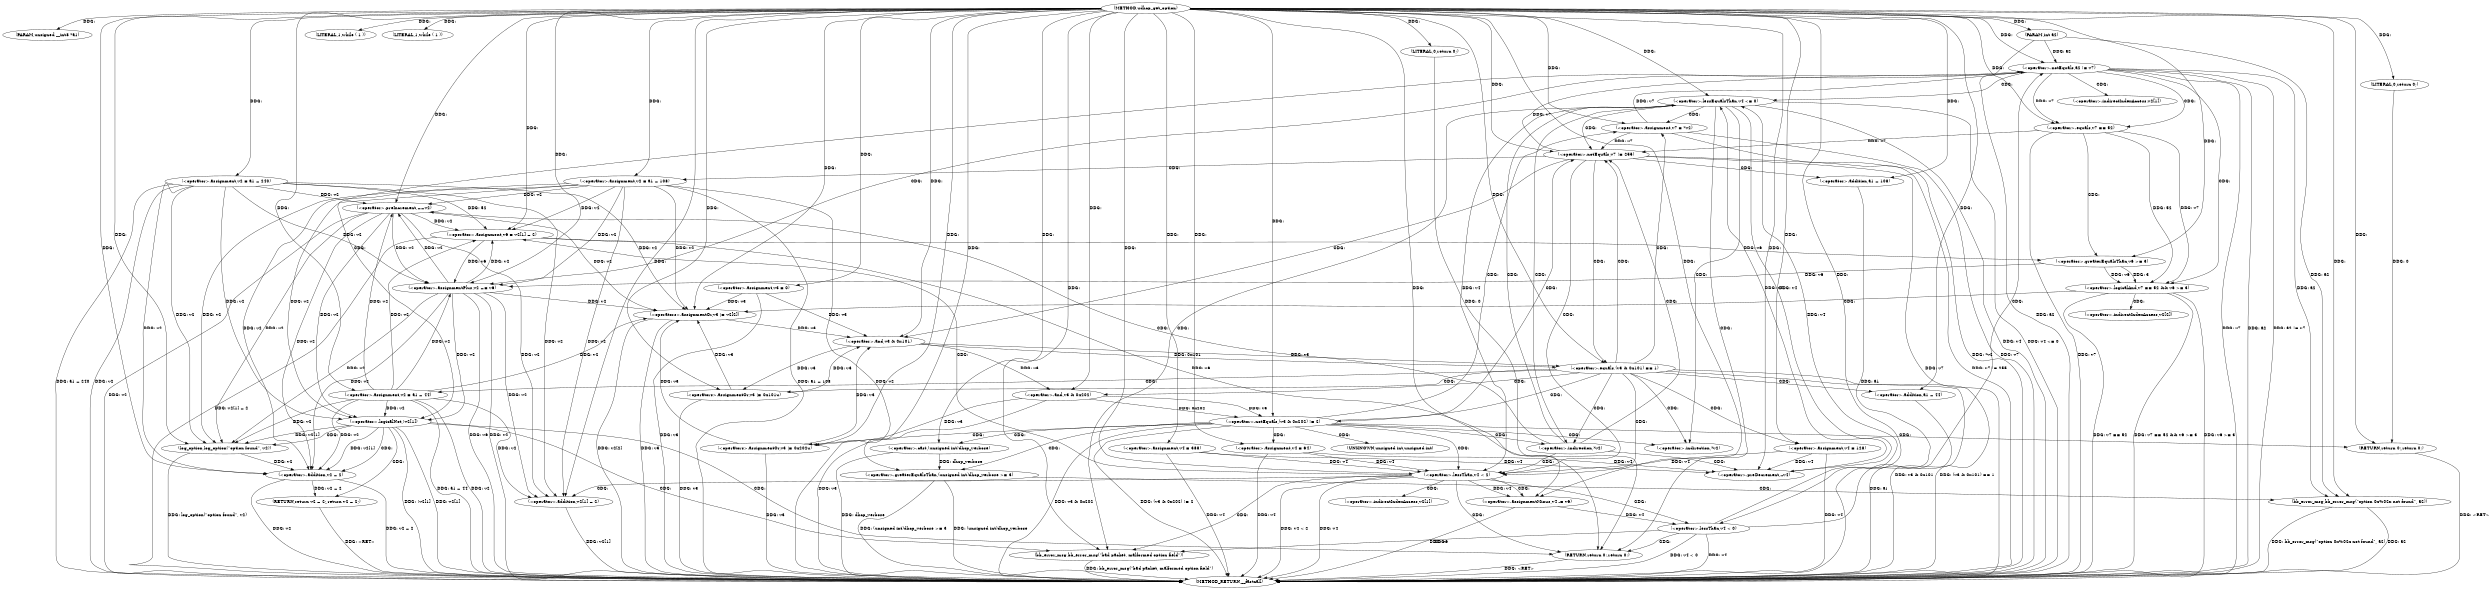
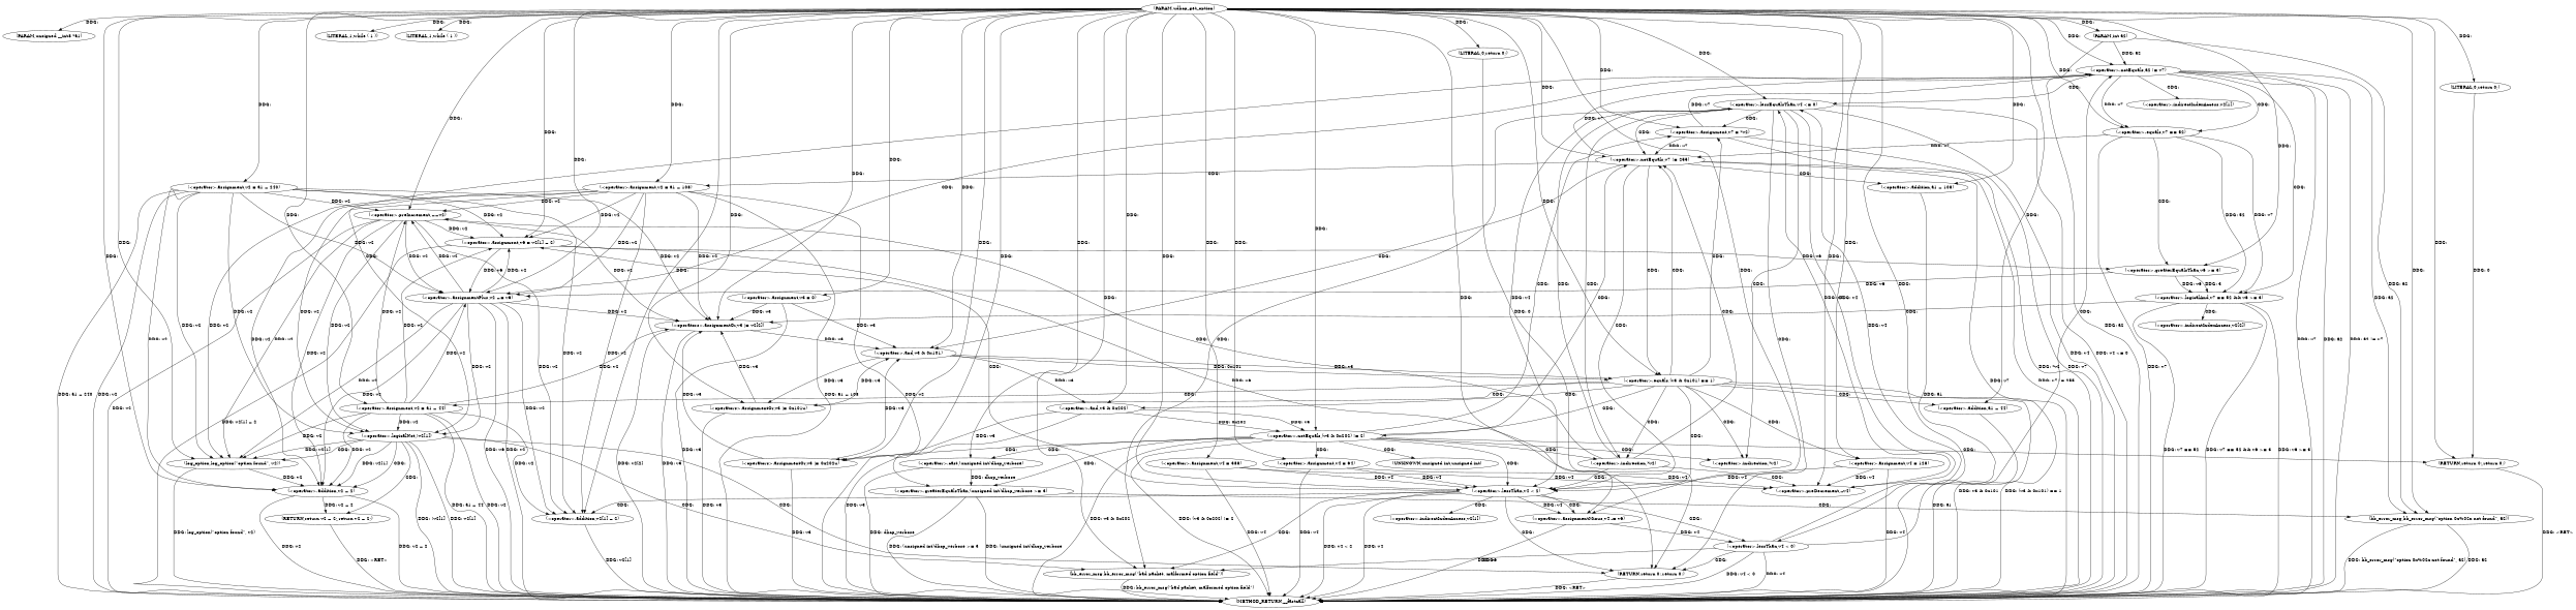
  digraph {
-   n1 [label="(METHOD,udhcp_get_option)"]
+   n1 [label="(PARAM,udhcp_get_option)"]
    n2 [label="(PARAM,unsigned __int8 *a1)"]
    n3 [label="(PARAM,int a2)"]
    n4 [label="(<operator>.assignment,v2 = a1 + 240)"]
    n5 [label="(<operator>.assignment,v3 = 0)"]
    n6 [label="(<operator>.assignment,v4 = 388)"]
    n7 [label="(LITERAL,1,while ( 1 ))"]
    n8 [label="(LITERAL,1,while ( 1 ))"]
    n9 [label="(<operator>.assignment,v7 = *v2)"]
    n10 [label="(<operator>.preDecrement,--v4)"]
    n11 [label="(<operator>.preIncrement,++v2)"]
    n12 [label="(<operator>.lessEqualsThan,v4 <= 0)"]
    n13 [label="(<operator>.notEquals,v7 != 255)"]
    n14 [label="(<operator>.assignment,v2 = a1 + 108)"]
    n15 [label="(<operator>.addition,a1 + 108)"]
    n16 [label="(<operator>.equals,(v3 & 0x101) == 1)"]
    n17 [label="(<operator>.and,v3 & 0x101)"]
    n18 [label="(<operators>.assignmentOr,v3 |= 0x101u)"]
    n19 [label="(<operator>.assignment,v4 = 128)"]
    n20 [label="(<operator>.assignment,v2 = a1 + 44)"]
    n21 [label="(<operator>.addition,a1 + 44)"]
    n22 [label="(<operator>.notEquals,(v3 & 0x202) != 2)"]
    n23 [label="(<operator>.and,v3 & 0x202)"]
    n24 [label="(<operator>.greaterEqualsThan,(unsigned int)dhcp_verbose >= 3)"]
    n25 [label="(<operator>.cast,(unsigned int)dhcp_verbose)"]
    n26 [label="(bb_error_msg,bb_error_msg(\"option 0x%02x not found\", a2))"]
    n27 [label="(RETURN,return 0;,return 0;)"]
    n28 [label="(LITERAL,0,return 0;)"]
    n29 [label="(<operators>.assignmentOr,v3 |= 0x202u)"]
    n30 [label="(<operator>.assignment,v4 = 64)"]
    n31 [label="(<operator>.lessThan,v4 < 2)"]
    n32 [label="(<operator>.assignment,v6 = v2[1] + 2)"]
    n33 [label="(<operator>.addition,v2[1] + 2)"]
    n34 [label="(<operator>.assignmentMinus,v4 -= v6)"]
    n35 [label="(<operator>.lessThan,v4 < 0)"]
    n36 [label="(<operator>.notEquals,a2 != v7)"]
    n37 [label="(<operator>.equals,v7 == 52)"]
    n38 [label="(<operator>.greaterEqualsThan,v6 >= 3)"]
    n39 [label="(<operators>.assignmentOr,v3 |= v2[2])"]
    n40 [label="(<operator>.assignmentPlus,v2 += v6)"]
    n41 [label="(bb_error_msg,bb_error_msg(\"bad packet, malformed option field\"))"]
    n42 [label="(RETURN,return 0;,return 0;)"]
    n43 [label="(LITERAL,0,return 0;)"]
    n44 [label="(log_option,log_option(\"option found\", v2))"]
    n45 [label="(<operator>.addition,v2 + 2)"]
    n46 [label="(METHOD_RETURN,__fastcall)"]
    n47 [label="(<operator>.logicalNot,!v2[1])"]
    n48 [label="(<operator>.indirection,*v2)"]
    n49 [label="(<operator>.indirection,*v2)"]
    n50 [label="(UNKNOWN,unsigned int,unsigned int)"]
    n51 [label="(<operator>.indirectIndexAccess,v2[1])"]
    n52 [label="(<operator>.logicalAnd,v7 == 52 && v6 >= 3)"]
    n53 [label="(<operator>.indirectIndexAccess,v2[1])"]
    n54 [label="(RETURN,return v2 + 2;,return v2 + 2;)"]
    n55 [label="(<operator>.indirectIndexAccess,v2[2])"]
    n1 -> n2 [label="DDG: "]
    n1 -> n3 [label="DDG: "]
    n1 -> n4 [label="DDG: "]
    n1 -> n5 [label="DDG: "]
    n1 -> n6 [label="DDG: "]
    n1 -> n7 [label="DDG: "]
    n1 -> n8 [label="DDG: "]
    n1 -> n9 [label="DDG: "]
    n1 -> n10 [label="DDG: "]
    n1 -> n11 [label="DDG: "]
    n1 -> n12 [label="DDG: "]
    n1 -> n13 [label="DDG: "]
    n1 -> n14 [label="DDG: "]
    n1 -> n15 [label="DDG: "]
    n1 -> n16 [label="DDG: "]
    n1 -> n17 [label="DDG: "]
    n1 -> n18 [label="DDG: "]
    n1 -> n19 [label="DDG: "]
    n1 -> n20 [label="DDG: "]
    n1 -> n21 [label="DDG: "]
    n1 -> n22 [label="DDG: "]
    n1 -> n23 [label="DDG: "]
    n1 -> n24 [label="DDG: "]
    n1 -> n25 [label="DDG: "]
    n1 -> n26 [label="DDG: "]
    n1 -> n27 [label="DDG: "]
    n1 -> n28 [label="DDG: "]
    n1 -> n29 [label="DDG: "]
    n1 -> n30 [label="DDG: "]
    n1 -> n31 [label="DDG: "]
    n1 -> n32 [label="DDG: "]
    n1 -> n33 [label="DDG: "]
    n1 -> n34 [label="DDG: "]
    n1 -> n35 [label="DDG: "]
    n1 -> n36 [label="DDG: "]
    n1 -> n37 [label="DDG: "]
    n1 -> n38 [label="DDG: "]
    n1 -> n39 [label="DDG: "]
    n1 -> n40 [label="DDG: "]
    n1 -> n41 [label="DDG: "]
    n1 -> n42 [label="DDG: "]
    n1 -> n43 [label="DDG: "]
    n1 -> n44 [label="DDG: "]
    n1 -> n45 [label="DDG: "]
    n3 -> n26 [label="DDG: a2"]
    n3 -> n36 [label="DDG: a2"]
    n3 -> n46 [label="DDG: a2"]
    n4 -> n11 [label="DDG: v2"]
-   n4 -> n32 [label="DDG: 52"]
+   n4 -> n32 [label="DDG: v2"]
    n4 -> n33 [label="DDG: v2"]
    n4 -> n39 [label="DDG: v2"]
    n4 -> n40 [label="DDG: v2"]
    n4 -> n44 [label="DDG: v2"]
    n4 -> n45 [label="DDG: v2"]
    n4 -> n46 [label="DDG: a1 + 240"]
    n4 -> n46 [label="DDG: v2"]
    n4 -> n47 [label="DDG: v2"]
    n5 -> n17 [label="DDG: v3"]
    n5 -> n39 [label="DDG: v3"]
    n5 -> n46 [label="DDG: v3"]
    n6 -> n10 [label="DDG: v4"]
    n6 -> n31 [label="DDG: v4"]
    n6 -> n46 [label="DDG: v4"]
    n9 -> n13 [label="DDG: v7"]
    n9 -> n36 [label="DDG: v7"]
    n9 -> n46 [label="DDG: *v2"]
    n9 -> n46 [label="DDG: v7"]
    n10 -> n12 [label="DDG: v4"]
    n11 -> n32 [label="DDG: v2"]
    n11 -> n33 [label="DDG: v2"]
    n11 -> n39 [label="DDG: v2"]
    n11 -> n40 [label="DDG: v2"]
    n11 -> n44 [label="DDG: v2"]
    n11 -> n45 [label="DDG: v2"]
    n11 -> n46 [label="DDG: v2"]
    n11 -> n47 [label="DDG: v2"]
    n12 -> n9 [label="CDG: "]
    n12 -> n10 [label="DDG: v4"]
    n12 -> n13 [label="CDG: "]
    n12 -> n31 [label="DDG: v4"]
    n12 -> n41 [label="CDG: "]
    n12 -> n42 [label="CDG: "]
    n12 -> n46 [label="DDG: v4"]
    n12 -> n46 [label="DDG: v4 <= 0"]
    n12 -> n48 [label="CDG: "]
    n12 -> n49 [label="CDG: "]
    n13 -> n14 [label="CDG: "]
    n13 -> n15 [label="CDG: "]
    n13 -> n16 [label="CDG: "]
    n13 -> n17 [label="CDG: "]
    n13 -> n31 [label="CDG: "]
    n13 -> n36 [label="DDG: v7"]
    n13 -> n46 [label="DDG: v7"]
    n13 -> n46 [label="DDG: v7 != 255"]
    n14 -> n11 [label="DDG: v2"]
    n14 -> n32 [label="DDG: v2"]
    n14 -> n33 [label="DDG: v2"]
    n14 -> n39 [label="DDG: v2"]
    n14 -> n40 [label="DDG: v2"]
    n14 -> n44 [label="DDG: v2"]
    n14 -> n45 [label="DDG: v2"]
    n14 -> n46 [label="DDG: a1 + 108"]
    n14 -> n46 [label="DDG: v2"]
    n14 -> n47 [label="DDG: v2"]
    n15 -> n46 [label="DDG: a1"]
    n16 -> n9 [label="CDG: "]
    n16 -> n13 [label="CDG: "]
    n16 -> n18 [label="CDG: "]
    n16 -> n19 [label="CDG: "]
    n16 -> n20 [label="CDG: "]
    n16 -> n21 [label="CDG: "]
    n16 -> n22 [label="CDG: "]
    n16 -> n23 [label="CDG: "]
    n16 -> n31 [label="CDG: "]
    n16 -> n46 [label="DDG: (v3 & 0x101) == 1"]
    n16 -> n46 [label="DDG: v3 & 0x101"]
    n16 -> n48 [label="CDG: "]
    n16 -> n49 [label="CDG: "]
    n17 -> n16 [label="DDG: v3"]
    n17 -> n16 [label="DDG: 0x101"]
    n17 -> n18 [label="DDG: v3"]
    n17 -> n23 [label="DDG: v3"]
    n18 -> n17 [label="DDG: v3"]
    n18 -> n39 [label="DDG: v3"]
    n18 -> n46 [label="DDG: v3"]
    n19 -> n10 [label="DDG: v4"]
    n19 -> n31 [label="DDG: v4"]
    n19 -> n46 [label="DDG: v4"]
    n20 -> n11 [label="DDG: v2"]
    n20 -> n32 [label="DDG: v2"]
    n20 -> n33 [label="DDG: v2"]
    n20 -> n39 [label="DDG: v2"]
    n20 -> n40 [label="DDG: v2"]
    n20 -> n44 [label="DDG: v2"]
    n20 -> n45 [label="DDG: v2"]
    n20 -> n46 [label="DDG: a1 + 44"]
    n20 -> n46 [label="DDG: v2"]
    n20 -> n47 [label="DDG: v2"]
    n21 -> n46 [label="DDG: a1"]
    n22 -> n9 [label="CDG: "]
    n22 -> n13 [label="CDG: "]
    n22 -> n24 [label="CDG: "]
    n22 -> n25 [label="CDG: "]
    n22 -> n27 [label="CDG: "]
    n22 -> n29 [label="CDG: "]
    n22 -> n30 [label="CDG: "]
    n22 -> n31 [label="CDG: "]
    n22 -> n46 [label="DDG: v3 & 0x202"]
    n22 -> n46 [label="DDG: (v3 & 0x202) != 2"]
    n22 -> n48 [label="CDG: "]
    n22 -> n49 [label="CDG: "]
    n22 -> n50 [label="CDG: "]
    n23 -> n22 [label="DDG: v3"]
    n23 -> n22 [label="DDG: 0x202"]
    n23 -> n29 [label="DDG: v3"]
    n23 -> n46 [label="DDG: v3"]
    n24 -> n26 [label="CDG: "]
    n24 -> n46 [label="DDG: (unsigned int)dhcp_verbose"]
    n24 -> n46 [label="DDG: (unsigned int)dhcp_verbose >= 3"]
    n25 -> n24 [label="DDG: dhcp_verbose"]
    n25 -> n46 [label="DDG: dhcp_verbose"]
    n26 -> n46 [label="DDG: bb_error_msg(\"option 0x%02x not found\", a2)"]
    n26 -> n46 [label="DDG: a2"]
    n27 -> n46 [label="DDG: <RET>"]
    n28 -> n27 [label="DDG: 0"]
    n29 -> n17 [label="DDG: v3"]
    n29 -> n39 [label="DDG: v3"]
    n29 -> n46 [label="DDG: v3"]
    n30 -> n10 [label="DDG: v4"]
    n30 -> n31 [label="DDG: v4"]
    n30 -> n46 [label="DDG: v4"]
    n31 -> n32 [label="CDG: "]
    n31 -> n33 [label="CDG: "]
    n31 -> n34 [label="DDG: v4"]
    n31 -> n34 [label="CDG: "]
    n31 -> n35 [label="CDG: "]
    n31 -> n41 [label="CDG: "]
    n31 -> n42 [label="CDG: "]
    n31 -> n46 [label="DDG: v4 < 2"]
    n31 -> n46 [label="DDG: v4"]
    n31 -> n51 [label="CDG: "]
    n32 -> n34 [label="DDG: v6"]
    n32 -> n38 [label="DDG: v6"]
    n32 -> n40 [label="DDG: v6"]
    n32 -> n46 [label="DDG: v2[1] + 2"]
    n33 -> n46 [label="DDG: v2[1]"]
    n34 -> n35 [label="DDG: v4"]
    n34 -> n46 [label="DDG: v6"]
    n35 -> n12 [label="DDG: v4"]
    n35 -> n36 [label="CDG: "]
    n35 -> n41 [label="CDG: "]
    n35 -> n42 [label="CDG: "]
    n35 -> n46 [label="DDG: v4"]
    n35 -> n46 [label="DDG: v4 < 0"]
    n36 -> n12 [label="CDG: "]
    n36 -> n26 [label="DDG: a2"]
    n36 -> n37 [label="DDG: v7"]
    n36 -> n37 [label="CDG: "]
    n36 -> n40 [label="CDG: "]
    n36 -> n46 [label="DDG: v7"]
    n36 -> n46 [label="DDG: a2"]
    n36 -> n46 [label="DDG: a2 != v7"]
    n36 -> n47 [label="CDG: "]
    n36 -> n52 [label="CDG: "]
    n36 -> n53 [label="CDG: "]
    n37 -> n13 [label="DDG: v7"]
    n37 -> n38 [label="CDG: "]
    n37 -> n46 [label="DDG: v7"]
    n37 -> n52 [label="DDG: v7"]
    n37 -> n52 [label="DDG: 52"]
    n38 -> n40 [label="DDG: v6"]
    n38 -> n52 [label="DDG: v6"]
    n38 -> n52 [label="DDG: 3"]
    n39 -> n17 [label="DDG: v3"]
    n39 -> n46 [label="DDG: v2[2]"]
    n39 -> n46 [label="DDG: v3"]
    n40 -> n11 [label="DDG: v2"]
    n40 -> n32 [label="DDG: v2"]
    n40 -> n33 [label="DDG: v2"]
    n40 -> n39 [label="DDG: v2"]
    n40 -> n44 [label="DDG: v2"]
    n40 -> n45 [label="DDG: v2"]
    n40 -> n46 [label="DDG: v2"]
    n40 -> n46 [label="DDG: v6"]
    n40 -> n47 [label="DDG: v2"]
    n41 -> n46 [label="DDG: bb_error_msg(\"bad packet, malformed option field\")"]
    n42 -> n46 [label="DDG: <RET>"]
    n43 -> n42 [label="DDG: 0"]
    n44 -> n45 [label="DDG: v2"]
    n44 -> n46 [label="DDG: log_option(\"option found\", v2)"]
    n45 -> n46 [label="DDG: v2 + 2"]
    n45 -> n46 [label="DDG: v2"]
    n45 -> n54 [label="DDG: v2 + 2"]
    n47 -> n41 [label="CDG: "]
    n47 -> n42 [label="CDG: "]
    n47 -> n44 [label="DDG: v2[1]"]
    n47 -> n44 [label="CDG: "]
    n47 -> n45 [label="DDG: v2[1]"]
    n47 -> n45 [label="CDG: "]
    n47 -> n46 [label="DDG: !v2[1]"]
    n47 -> n46 [label="DDG: v2[1]"]
    n47 -> n54 [label="CDG: "]
    n49 -> n10 [label="CDG: "]
    n49 -> n11 [label="CDG: "]
    n49 -> n12 [label="CDG: "]
    n49 -> n13 [label="CDG: "]
    n49 -> n31 [label="CDG: "]
    n52 -> n39 [label="CDG: "]
    n52 -> n46 [label="DDG: v7 == 52 && v6 >= 3"]
    n52 -> n46 [label="DDG: v6 >= 3"]
    n52 -> n46 [label="DDG: v7 == 52"]
    n52 -> n55 [label="CDG: "]
    n54 -> n46 [label="DDG: <RET>"]
  }
